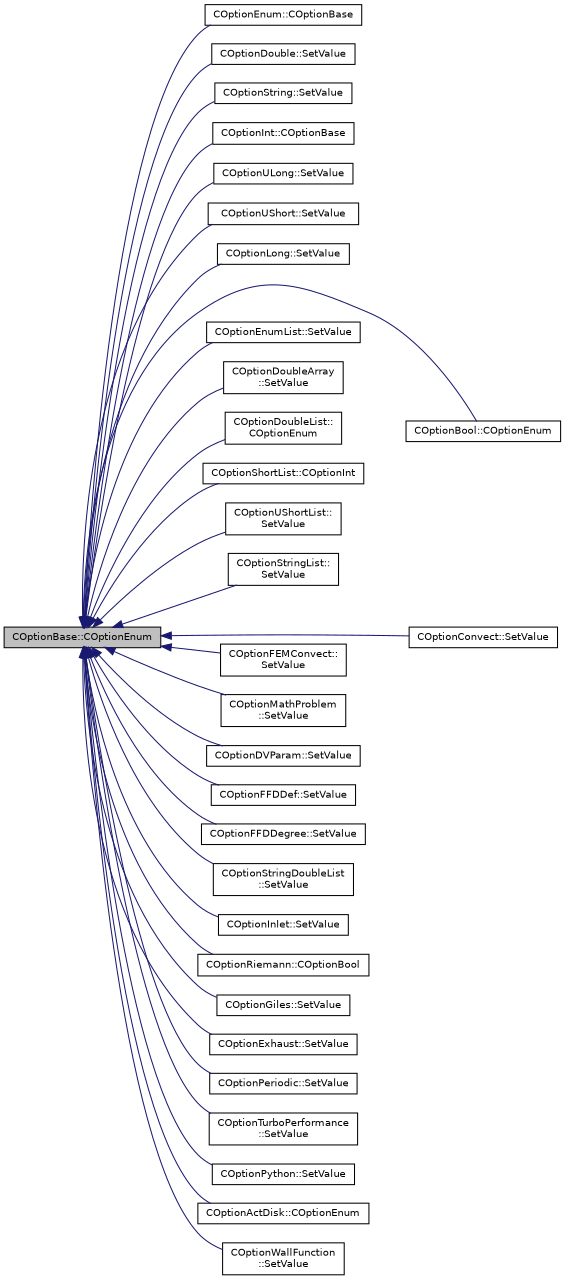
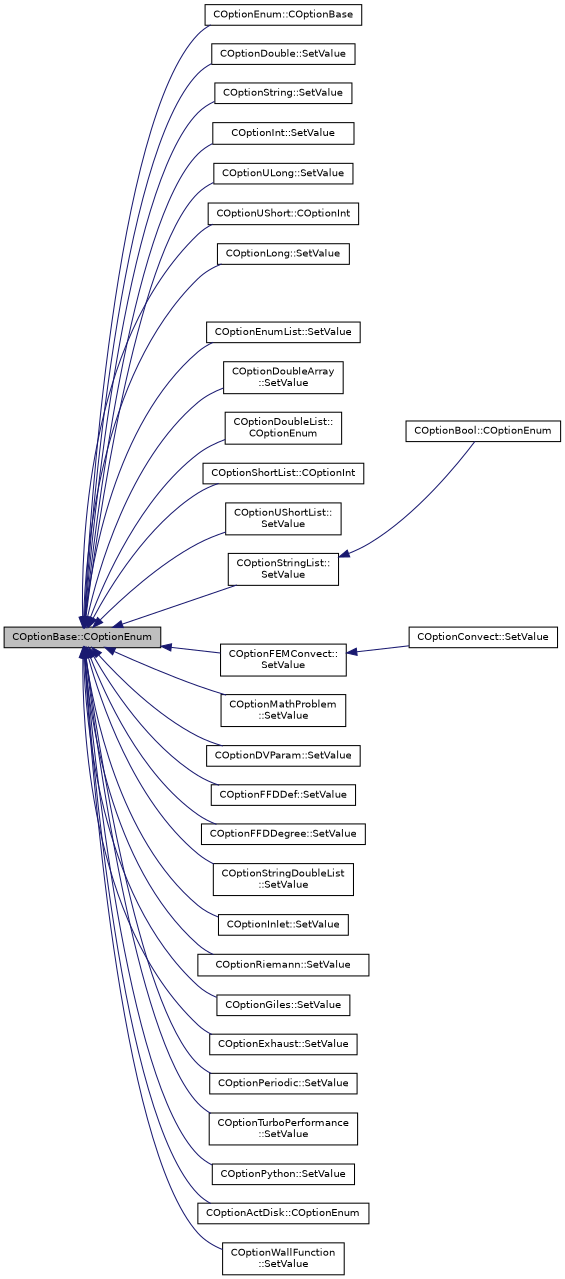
  digraph {
    rankdir=LR
    node [color=black fillcolor=white fontname=Helvetica fontsize=10 shape=record style=filled]
    edge [color=midnightblue dir=back fontname=Helvetica fontsize=10 labelfontname=Helvetica labelfontsize=10 style=solid]
    n1 [fillcolor=grey75 fontcolor=black height=0.2 label="COptionBase::COptionEnum" width=0.4]
    n2 [height=0.2 label="COptionEnum::COptionBase" width=0.4]
    n3 [height=0.2 label="COptionDouble::SetValue" width=0.4]
    n4 [height=0.2 label="COptionString::SetValue" width=0.4]
-   n5 [height=0.2 label="COptionInt::COptionBase" width=0.4]
+   n5 [height=0.2 label="COptionInt::SetValue" width=0.4]
    n6 [height=0.2 label="COptionULong::SetValue" width=0.4]
-   n7 [height=0.2 label="COptionUShort::SetValue" width=0.4]
+   n7 [height=0.2 label="COptionUShort::COptionInt" width=0.4]
    n8 [height=0.2 label="COptionLong::SetValue" width=0.4]
    n9 [height=0.2 label="COptionBool::COptionEnum" width=0.4]
    n10 [height=0.2 label="COptionEnumList::SetValue" width=0.4]
    n11 [height=0.2 label="COptionDoubleArray\l::SetValue" width=0.4]
    n12 [height=0.2 label="COptionDoubleList::\lCOptionEnum" width=0.4]
    n13 [height=0.2 label="COptionShortList::COptionInt" width=0.4]
    n14 [height=0.2 label="COptionUShortList::\lSetValue" width=0.4]
    n15 [height=0.2 label="COptionStringList::\lSetValue" width=0.4]
    n16 [height=0.2 label="COptionConvect::SetValue" width=0.4]
    n17 [height=0.2 label="COptionFEMConvect::\lSetValue" width=0.4]
    n18 [height=0.2 label="COptionMathProblem\l::SetValue" width=0.4]
    n19 [height=0.2 label="COptionDVParam::SetValue" width=0.4]
    n20 [height=0.2 label="COptionFFDDef::SetValue" width=0.4]
    n21 [height=0.2 label="COptionFFDDegree::SetValue" width=0.4]
    n22 [height=0.2 label="COptionStringDoubleList\l::SetValue" width=0.4]
    n23 [height=0.2 label="COptionInlet::SetValue" width=0.4]
-   n24 [height=0.2 label="COptionRiemann::COptionBool" width=0.4]
+   n24 [height=0.2 label="COptionRiemann::SetValue" width=0.4]
    n25 [height=0.2 label="COptionGiles::SetValue" width=0.4]
    n26 [height=0.2 label="COptionExhaust::SetValue" width=0.4]
    n27 [height=0.2 label="COptionPeriodic::SetValue" width=0.4]
    n28 [height=0.2 label="COptionTurboPerformance\l::SetValue" width=0.4]
    n29 [height=0.2 label="COptionPython::SetValue" width=0.4]
    n30 [height=0.2 label="COptionActDisk::COptionEnum" width=0.4]
    n31 [height=0.2 label="COptionWallFunction\l::SetValue" width=0.4]
    n1 -> n2
    n1 -> n3
    n1 -> n4
    n1 -> n5
    n1 -> n6
    n1 -> n7
    n1 -> n8
-   n1 -> n9
+   n15 -> n9
    n1 -> n10
    n1 -> n11
    n1 -> n12
    n1 -> n13
    n1 -> n14
    n1 -> n15
-   n1 -> n16
+   n17 -> n16
    n1 -> n17
    n1 -> n18
    n1 -> n19
    n1 -> n20
    n1 -> n21
    n1 -> n22
    n1 -> n23
    n1 -> n24
    n1 -> n25
    n1 -> n26
    n1 -> n27
    n1 -> n28
    n1 -> n29
    n1 -> n30
    n1 -> n31
  }
